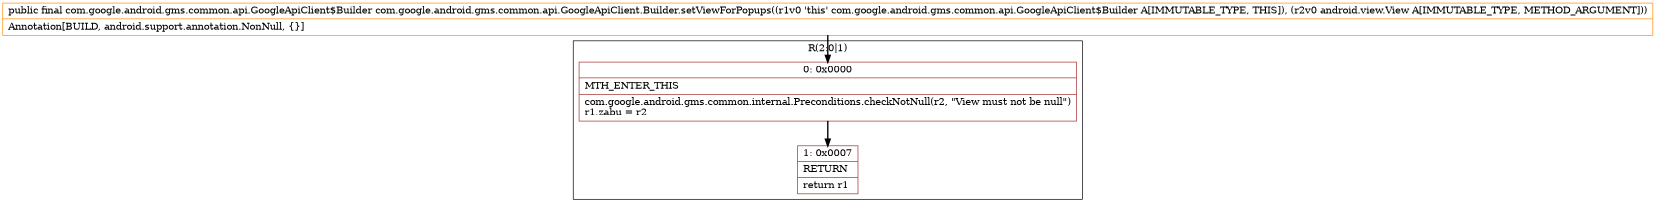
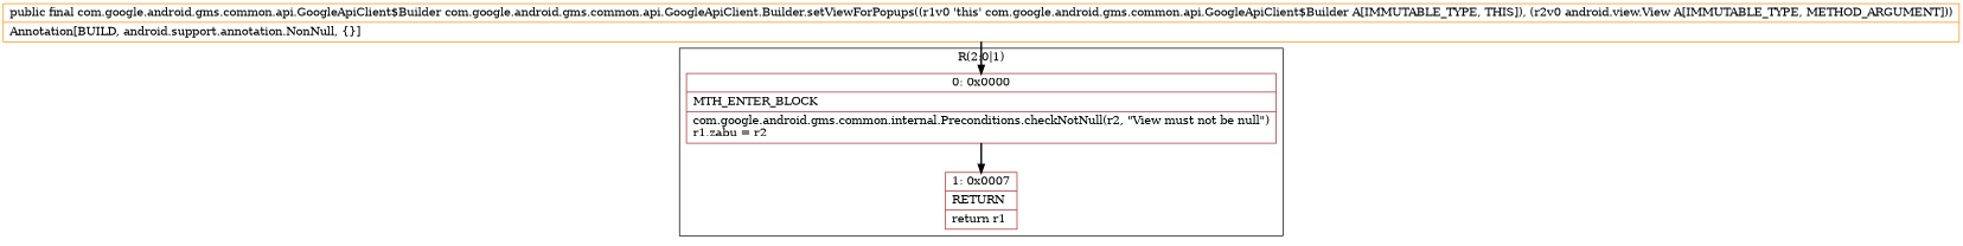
  digraph {
    node [color=brown shape=record]
    edge [style=bold]
-   n1 [label="{0\:\ 0x0000|MTH_ENTER_THIS\l|com.google.android.gms.common.internal.Preconditions.checkNotNull(r2, \"View must not be null\")\lr1.zabu = r2\l}"]
+   n1 [label="{0\:\ 0x0000|MTH_ENTER_BLOCK\l|com.google.android.gms.common.internal.Preconditions.checkNotNull(r2, \"View must not be null\")\lr1.zabu = r2\l}"]
    n2 [label="{1\:\ 0x0007|RETURN\l|return r1\l}"]
    n3 [label="{public final com.google.android.gms.common.api.GoogleApiClient$Builder com.google.android.gms.common.api.GoogleApiClient.Builder.setViewForPopups((r1v0 'this' com.google.android.gms.common.api.GoogleApiClient$Builder A[IMMUTABLE_TYPE, THIS]), (r2v0 android.view.View A[IMMUTABLE_TYPE, METHOD_ARGUMENT]))  | Annotation[BUILD, android.support.annotation.NonNull, \{\}]\l}" color=darkorange]
    subgraph cluster_1 {
      label="R(2:0|1)"
      n1
      n2
    }
    n1 -> n2
    n3 -> n1
  }
